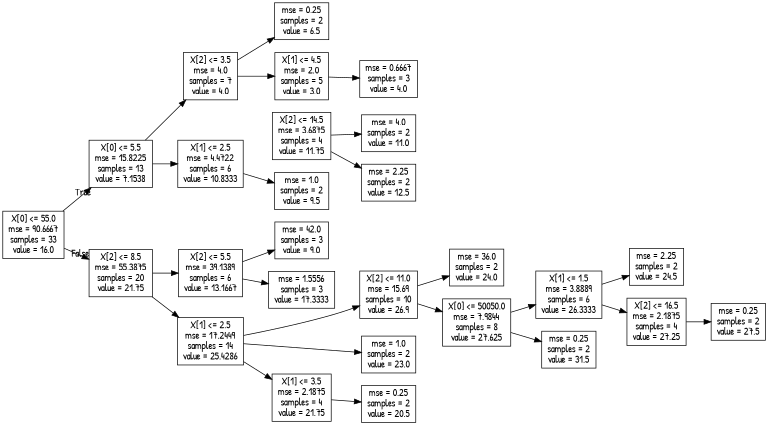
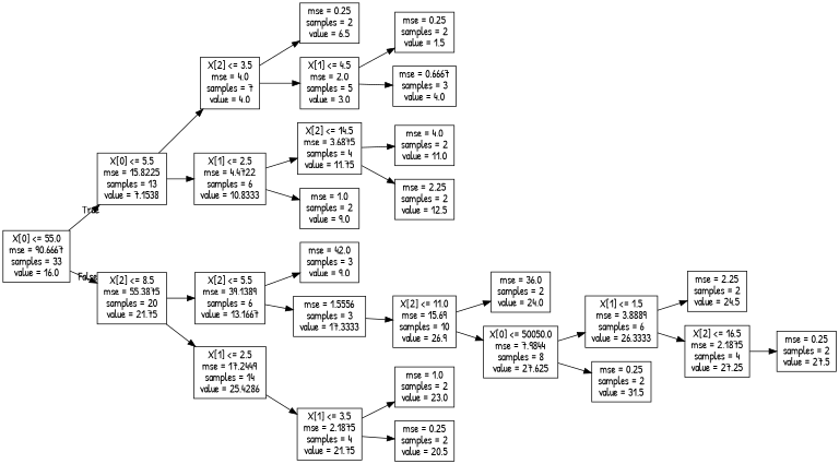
  digraph {
    fontname="Patrick Hand"
    rankdir=LR
    node [fontname="Patrick Hand" shape=box]
    edge [fontname="Patrick Hand"]
    n1 [label="X[0] <= 55.0\nmse = 90.6667\nsamples = 33\nvalue = 16.0"]
    n2 [label="X[0] <= 5.5\nmse = 15.8225\nsamples = 13\nvalue = 7.1538"]
    n3 [label="X[2] <= 8.5\nmse = 55.3875\nsamples = 20\nvalue = 21.75"]
    n4 [label="X[2] <= 3.5\nmse = 4.0\nsamples = 7\nvalue = 4.0"]
    n5 [label="X[1] <= 2.5\nmse = 4.4722\nsamples = 6\nvalue = 10.8333"]
    n6 [label="X[2] <= 5.5\nmse = 39.1389\nsamples = 6\nvalue = 13.1667"]
    n7 [label="X[1] <= 2.5\nmse = 17.2449\nsamples = 14\nvalue = 25.4286"]
    n8 [label="mse = 0.25\nsamples = 2\nvalue = 6.5"]
    n9 [label="X[1] <= 4.5\nmse = 2.0\nsamples = 5\nvalue = 3.0"]
    n10 [label="X[2] <= 14.5\nmse = 3.6875\nsamples = 4\nvalue = 11.75"]
-   n11 [label="mse = 1.0\nsamples = 2\nvalue = 9.5"]
+   n11 [label="mse = 1.0\nsamples = 2\nvalue = 9.0"]
+   n12 [label="mse = 0.25\nsamples = 2\nvalue = 1.5"]
    n13 [label="mse = 0.6667\nsamples = 3\nvalue = 4.0"]
    n14 [label="mse = 4.0\nsamples = 2\nvalue = 11.0"]
    n15 [label="mse = 2.25\nsamples = 2\nvalue = 12.5"]
    n16 [label="mse = 42.0\nsamples = 3\nvalue = 9.0"]
    n17 [label="mse = 1.5556\nsamples = 3\nvalue = 17.3333"]
    n18 [label="X[2] <= 11.0\nmse = 15.69\nsamples = 10\nvalue = 26.9"]
    n19 [label="X[1] <= 3.5\nmse = 2.1875\nsamples = 4\nvalue = 21.75"]
    n20 [label="mse = 36.0\nsamples = 2\nvalue = 24.0"]
    n21 [label="X[0] <= 50050.0\nmse = 7.9844\nsamples = 8\nvalue = 27.625"]
    n22 [label="mse = 1.0\nsamples = 2\nvalue = 23.0"]
    n23 [label="mse = 0.25\nsamples = 2\nvalue = 20.5"]
    n24 [label="X[1] <= 1.5\nmse = 3.8889\nsamples = 6\nvalue = 26.3333"]
    n25 [label="mse = 0.25\nsamples = 2\nvalue = 31.5"]
    n26 [label="mse = 2.25\nsamples = 2\nvalue = 24.5"]
    n27 [label="X[2] <= 16.5\nmse = 2.1875\nsamples = 4\nvalue = 27.25"]
    n28 [label="mse = 0.25\nsamples = 2\nvalue = 27.5"]
    n1 -> n2 [headlabel=True labelangle=45 labeldistance=2.5]
    n1 -> n3 [headlabel=False labelangle=-45 labeldistance=2.5]
    n2 -> n4
    n2 -> n5
    n3 -> n6
    n3 -> n7
    n4 -> n8
    n4 -> n9
+   n5 -> n10
    n5 -> n11
    n6 -> n16
    n6 -> n17
-   n7 -> n18
+   n17 -> n18
    n7 -> n19
+   n9 -> n12
    n9 -> n13
    n10 -> n14
    n10 -> n15
    n18 -> n20
    n18 -> n21
-   n7 -> n22
+   n19 -> n22
    n19 -> n23
    n21 -> n24
    n21 -> n25
    n24 -> n26
    n24 -> n27
    n27 -> n28
  }
